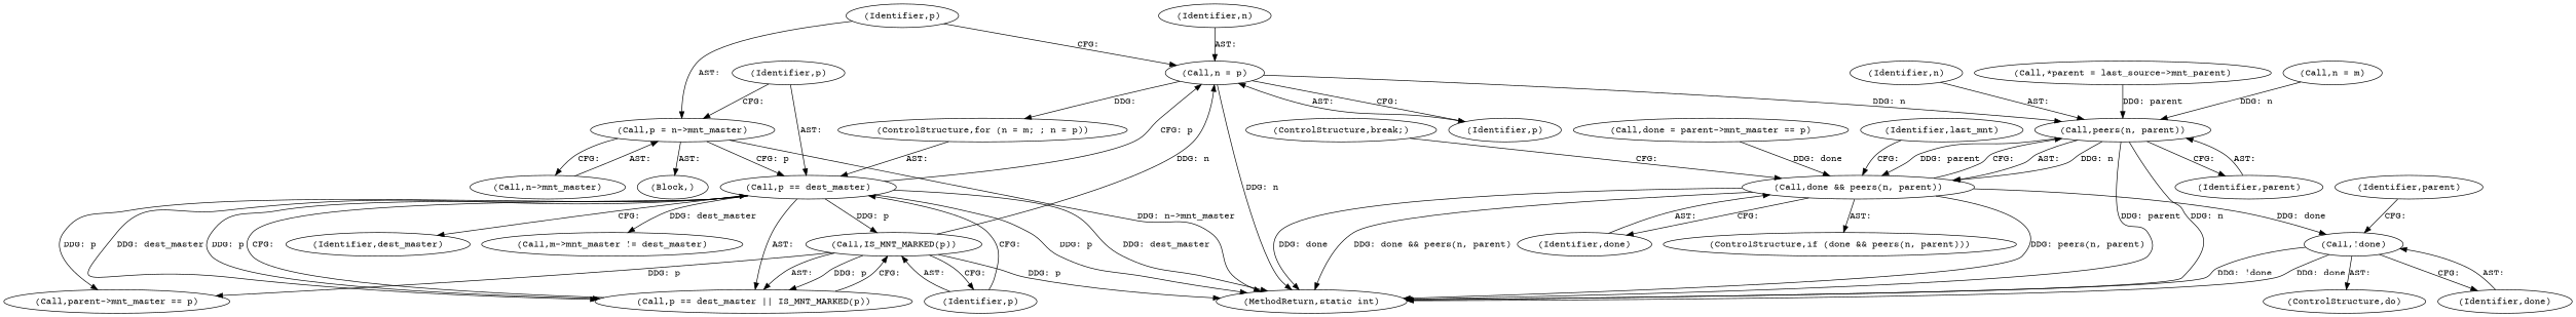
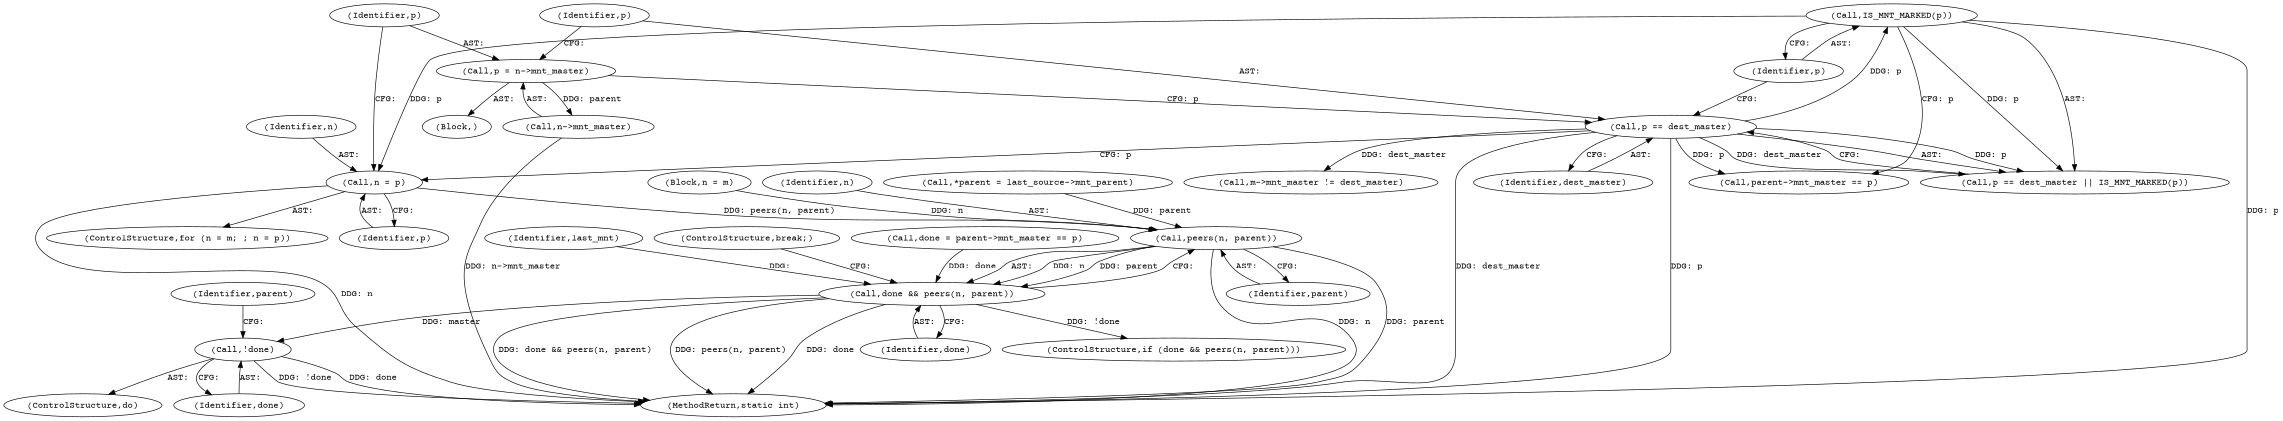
  digraph {
    fontname="Courier Prime"
    node [fontname="Courier Prime"]
    edge [fontname="Courier Prime"]
    n1 [label="(Call,n = p)"]
    n2 [label="(Call,peers(n, parent))"]
    n3 [label="(MethodReturn,static int)"]
    n4 [label="(ControlStructure,for (n = m; ; n = p))"]
    n5 [label="(Identifier,p)"]
    n6 [label="(Call,done && peers(n, parent))"]
    n7 [label="(Identifier,parent)"]
    n8 [label="(Call,IS_MNT_MARKED(p))"]
    n9 [label="(Identifier,p)"]
    n10 [label="(Call,parent->mnt_master == p)"]
    n11 [label="(Call,p == dest_master || IS_MNT_MARKED(p))"]
    n12 [label="(Call,p == dest_master)"]
    n13 [label="(Identifier,dest_master)"]
    n14 [label="(Call,m->mnt_master != dest_master)"]
    n15 [label="(Call,p = n->mnt_master)"]
    n16 [label="(Call,n->mnt_master)"]
    n17 [label="(Block,)"]
    n18 [label="(Call,!done)"]
    n19 [label="(Identifier,done)"]
    n20 [label="(ControlStructure,if (done && peers(n, parent)))"]
    n21 [label="(ControlStructure,do)"]
    n22 [label="(Identifier,done)"]
    n23 [label="(Identifier,last_mnt)"]
    n24 [label="(Call,*parent = last_source->mnt_parent)"]
    n25 [label="(Identifier,p)"]
    n26 [label="(ControlStructure,break;)"]
    n27 [label="(Call,done = parent->mnt_master == p)"]
    n28 [label="(Identifier,parent)"]
-   n29 [label="(Call,n = m)"]
+   n29 [label="(Block,n = m)"]
    n30 [label="(Identifier,n)"]
    n31 [label="(Identifier,p)"]
    n32 [label="(Identifier,n)"]
-   n1 -> n2 [label="DDG: n"]
+   n1 -> n2 [label="DDG: peers(n, parent)"]
    n1 -> n3 [label="DDG: n"]
-   n1 -> n4 [label="DDG: "]
+   n1 -> n4 [label="AST: "]
    n1 -> n5 [label="CFG: "]
    n2 -> n3 [label="DDG: n"]
    n2 -> n3 [label="DDG: parent"]
    n2 -> n6 [label="AST: "]
    n2 -> n6 [label="DDG: n"]
    n2 -> n6 [label="DDG: parent"]
    n2 -> n7 [label="CFG: "]
    n5 -> n1 [label="AST: "]
    n6 -> n2 [label="CFG: "]
    n6 -> n3 [label="DDG: done && peers(n, parent)"]
    n6 -> n3 [label="DDG: peers(n, parent)"]
    n6 -> n3 [label="DDG: done"]
-   n6 -> n18 [label="DDG: done"]
+   n6 -> n18 [label="DDG: master"]
    n6 -> n19 [label="CFG: "]
-   n6 -> n20 [label="AST: "]
+   n6 -> n20 [label="DDG: !done"]
    n7 -> n2 [label="AST: "]
-   n8 -> n1 [label="DDG: n"]
+   n8 -> n1 [label="DDG: p"]
    n8 -> n3 [label="DDG: p"]
    n8 -> n9 [label="CFG: "]
-   n8 -> n10 [label="DDG: p"]
+   n8 -> n10 [label="CFG: p"]
    n8 -> n11 [label="AST: "]
    n8 -> n11 [label="DDG: p"]
    n9 -> n8 [label="AST: "]
    n9 -> n12 [label="CFG: "]
-   n11 -> n8 [label="CFG: "]
    n11 -> n12 [label="CFG: "]
    n12 -> n1 [label="CFG: p"]
    n12 -> n3 [label="DDG: dest_master"]
    n12 -> n3 [label="DDG: p"]
    n12 -> n8 [label="DDG: p"]
    n12 -> n10 [label="DDG: p"]
    n12 -> n11 [label="AST: "]
    n12 -> n11 [label="DDG: p"]
    n12 -> n11 [label="DDG: dest_master"]
    n12 -> n13 [label="CFG: "]
    n12 -> n14 [label="DDG: dest_master"]
-   n4 -> n12 [label="AST: "]
-   n15 -> n3 [label="DDG: n->mnt_master"]
+   n13 -> n12 [label="AST: "]
+   n16 -> n3 [label="DDG: n->mnt_master"]
    n15 -> n12 [label="CFG: p"]
-   n15 -> n16 [label="CFG: "]
+   n15 -> n16 [label="DDG: parent"]
    n15 -> n17 [label="AST: "]
    n16 -> n15 [label="AST: "]
    n18 -> n3 [label="DDG: done"]
    n18 -> n3 [label="DDG: !done"]
    n18 -> n21 [label="AST: "]
    n18 -> n22 [label="CFG: "]
    n19 -> n6 [label="AST: "]
    n22 -> n18 [label="AST: "]
-   n23 -> n6 [label="CFG: "]
+   n23 -> n6 [label="DDG: "]
    n24 -> n2 [label="DDG: parent"]
    n25 -> n12 [label="AST: "]
    n25 -> n15 [label="CFG: "]
    n26 -> n6 [label="CFG: "]
    n27 -> n6 [label="DDG: done"]
    n28 -> n18 [label="CFG: "]
    n29 -> n2 [label="DDG: n"]
    n30 -> n2 [label="AST: "]
    n31 -> n1 [label="CFG: "]
    n31 -> n15 [label="AST: "]
    n32 -> n1 [label="AST: "]
  }
